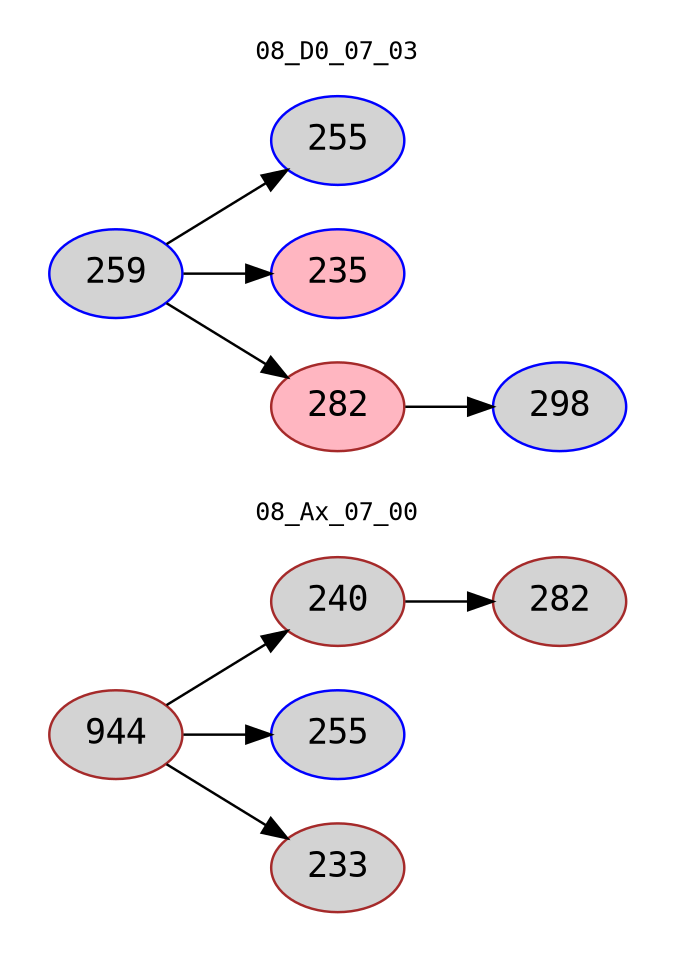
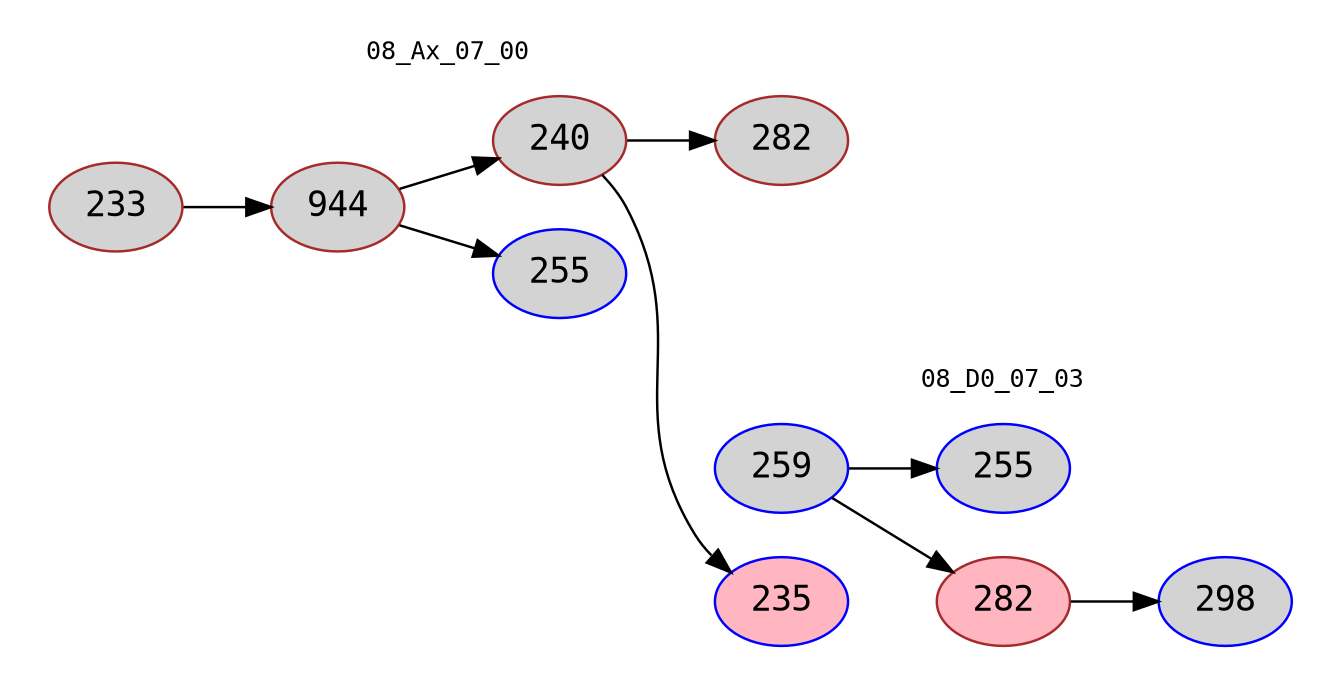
  digraph {
    fontname="DejaVu Sans Mono"
    rankdir=LR
    node [color=brown fillcolor=lightgrey fontname="DejaVu Sans Mono" style=filled]
    edge [color=black fontname="DejaVu Sans Mono"]
    n1 [label=944]
    n2 [label=233]
    n3 [color=blue label=255]
    n4 [label=240]
    n5 [label=282]
    n6 [color=blue label=259]
    n7 [fillcolor=lightpink label=282]
    n8 [color=blue fillcolor=lightpink label=235]
    n9 [color=blue label=255]
    n10 [color=blue label=298]
    subgraph cluster_1 {
      color=white
      fontsize=10
      label="08_Ax_07_00"
      n1
      n2
      n3
      n4
      n5
    }
    subgraph cluster_2 {
      color=white
      fontsize=10
      label="08_D0_07_03"
      n6
      n7
      n8
      n9
      n10
    }
-   n1 -> n2
+   n2 -> n1
    n1 -> n3
    n1 -> n4
    n4 -> n5
    n6 -> n7
-   n6 -> n8
+   n4 -> n8
    n6 -> n9
    n7 -> n10
  }
